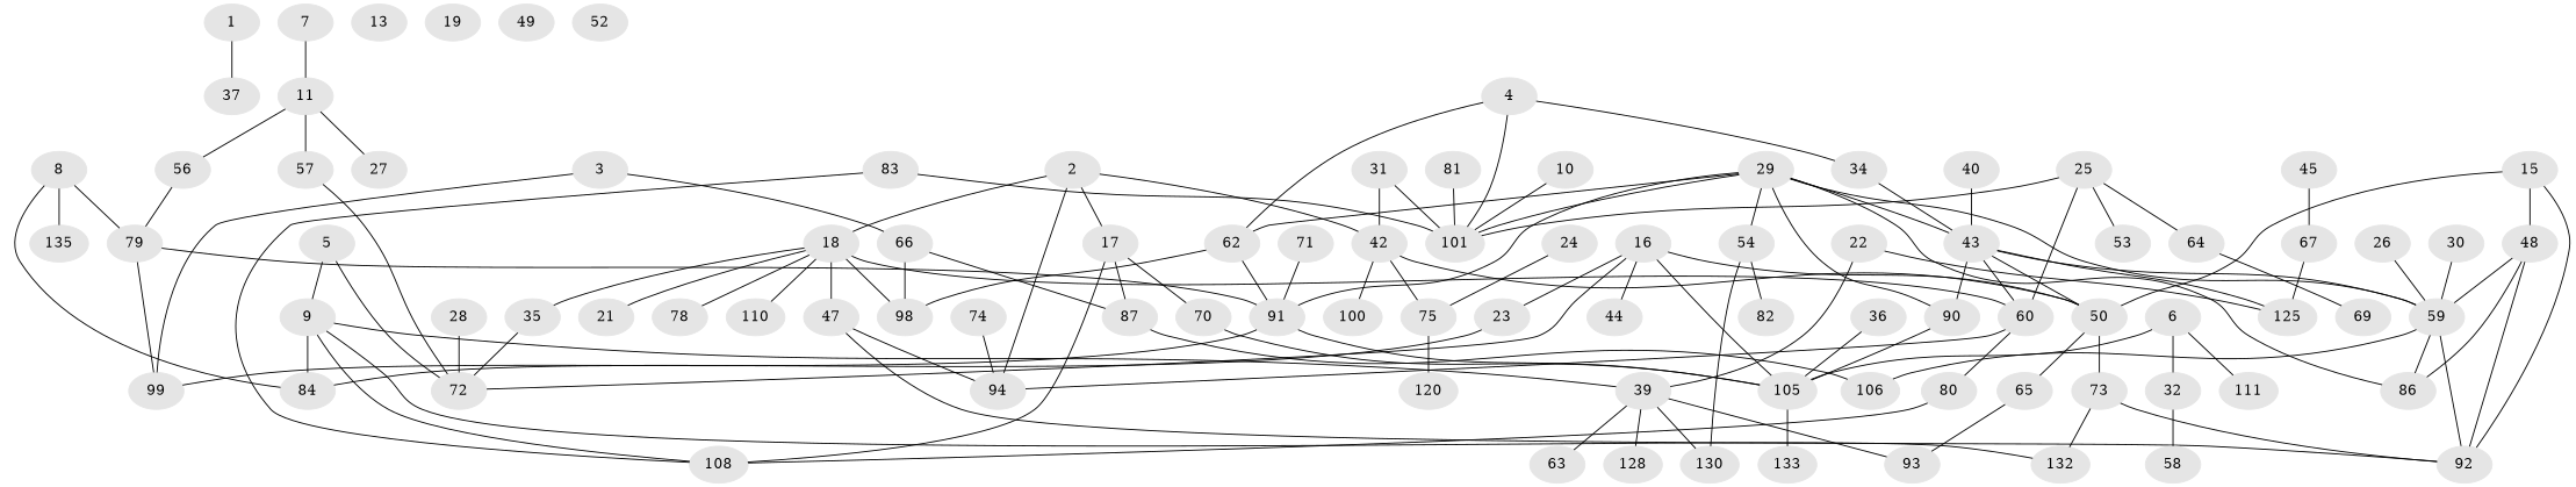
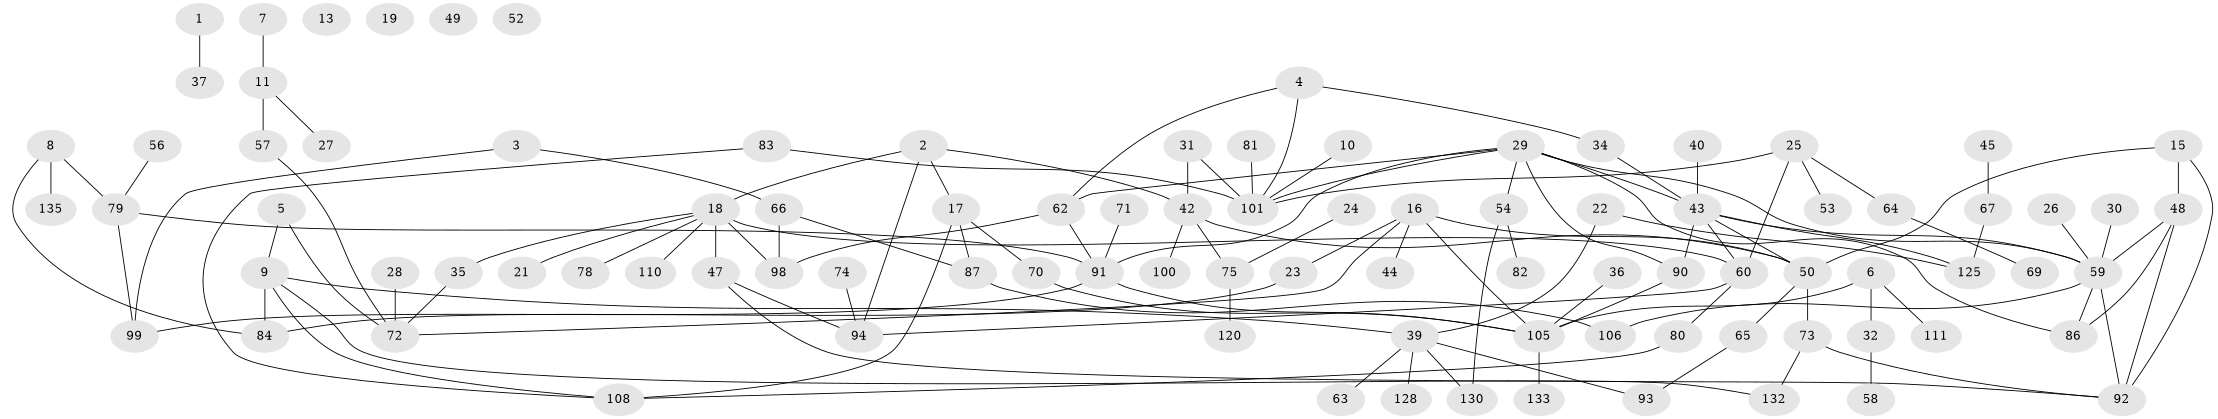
  graph {
    node [color=gray90 style=filled]
    1
    37
    2 [super="+115"]
    17 [super="+97"]
    18 [super="+89"]
    42 [super="+77"]
    94 [super="+129"]
    108 [super="+137"]
    70
    87 [super="+126"]
    21
    35
    47 [super="+127"]
    60 [super="+121"]
    78
    98
    110 [super="+113"]
    50 [super="+96"]
    75 [super="+102"]
    100 [super="+104"]
    66 [super="+88"]
    3
    99
    4 [super="+14"]
    34
    62 [super="+68"]
    101 [super="+103"]
    43 [super="+136"]
    91 [super="+109"]
    5 [super="+114"]
    9 [super="+117"]
    72
    84
    39 [super="+51"]
    132
    6 [super="+134"]
    32
    105 [super="+116"]
    111
    58 [super="+85"]
    133
    11 [super="+46"]
    27
    56
    57
    7
    8 [super="+12"]
    79 [super="+122"]
    135
    63
    93
    128
    130
    10
    13
    15 [super="+124"]
    48
    92 [super="+107"]
    59 [super="+61"]
    86
    65
    73
    16 [super="+33"]
    23
    44 [super="+76"]
    106
    80
    19
    25 [super="+55"]
    53
    64
    22 [super="+118"]
    125
    120
    24
    69 [super="+123"]
    26
    28
    29 [super="+38"]
    54 [super="+112"]
    90 [super="+95"]
    82
    30 [super="+131"]
    31 [super="+41"]
    36
    40
    45
    67
    49
    52
    71
    74 [super="+119"]
    81
    83
    1 -- 37
    2 -- 17
    2 -- 18
    2 -- 42
    2 -- 94
    17 -- 108
    17 -- 70
    17 -- 87
    18 -- 21
    18 -- 35
    18 -- 47
    18 -- 60 [weight=2]
    18 -- 78
    18 -- 98
    18 -- 110
    42 -- 50
    42 -- 75
    42 -- 100
    70 -- 105
    87 -- 106
    35 -- 72
    47 -- 94
    47 -- 92
    60 -- 94
    60 -- 80
    50 -- 65
    50 -- 73
    75 -- 120
    66 -- 87
    66 -- 98
    3 -- 66
    3 -- 99
    4 -- 34
    4 -- 62
    4 -- 101
    34 -- 43
    62 -- 98
    62 -- 91
    43 -- 60
    43 -- 50
    43 -- 59
    43 -- 125
    43 -- 90
    91 -- 99
    91 -- 105
    5 -- 9
    5 -- 72
    9 -- 108
    9 -- 84
    9 -- 39
    9 -- 132
    39 -- 63
    39 -- 93
    39 -- 128
    39 -- 130
    6 -- 32
    6 -- 105
    6 -- 111
    32 -- 58
    105 -- 133
    11 -- 27
-   11 -- 56
    11 -- 57
    56 -- 79
    57 -- 72
    7 -- 11
    8 -- 84
    8 -- 79
    8 -- 135
    79 -- 99
    79 -- 91
    10 -- 101
    15 -- 50
    15 -- 48
    15 -- 92
    48 -- 92
    48 -- 59
    48 -- 86
    59 -- 92
    59 -- 86
    59 -- 106
    65 -- 93
    73 -- 132
    73 -- 92
    16 -- 50
    16 -- 72
    16 -- 105
    16 -- 23
    16 -- 44
    23 -- 84
    80 -- 108
    25 -- 60
    25 -- 101
    25 -- 53
    25 -- 64
    64 -- 69
    22 -- 39
    22 -- 125
    24 -- 75
    26 -- 59
    28 -- 72
    29 -- 62
    29 -- 101
    29 -- 43
    29 -- 91
    29 -- 59
    29 -- 86
    29 -- 54
    29 -- 90
    54 -- 130
    54 -- 82
    90 -- 105
    30 -- 59
    31 -- 42
    31 -- 101
    36 -- 105
    40 -- 43
    45 -- 67
    67 -- 125
    71 -- 91
    74 -- 94
    81 -- 101
    83 -- 108
    83 -- 101
  }
